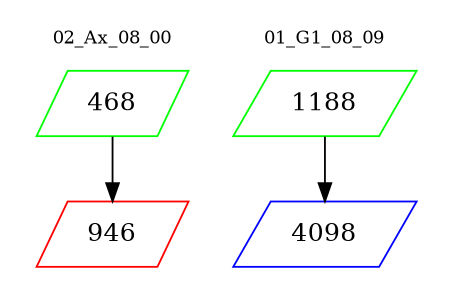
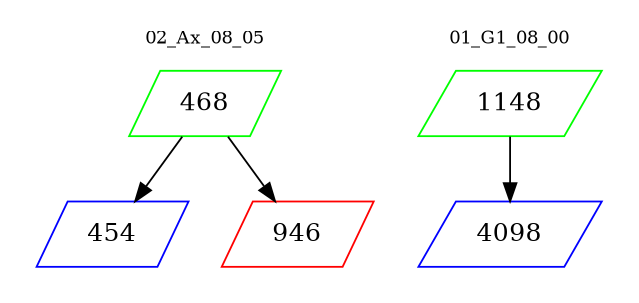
  digraph {
    node [color=green shape=parallelogram]
    edge [color=black]
    n1 [label=468]
+   n2 [color=blue label=454]
    n3 [color=red label=946]
-   n4 [label=1188]
+   n4 [label=1148]
    n5 [color=blue label=4098]
    subgraph cluster_1 {
      color=white
      fontsize=10
-     label="02_Ax_08_00"
+     label="02_Ax_08_05"
      n1
+     n2
      n3
    }
    subgraph cluster_2 {
      color=white
      fontsize=10
-     label="01_G1_08_09"
+     label="01_G1_08_00"
      n4
      n5
    }
+   n1 -> n2
    n1 -> n3
    n4 -> n5
  }
